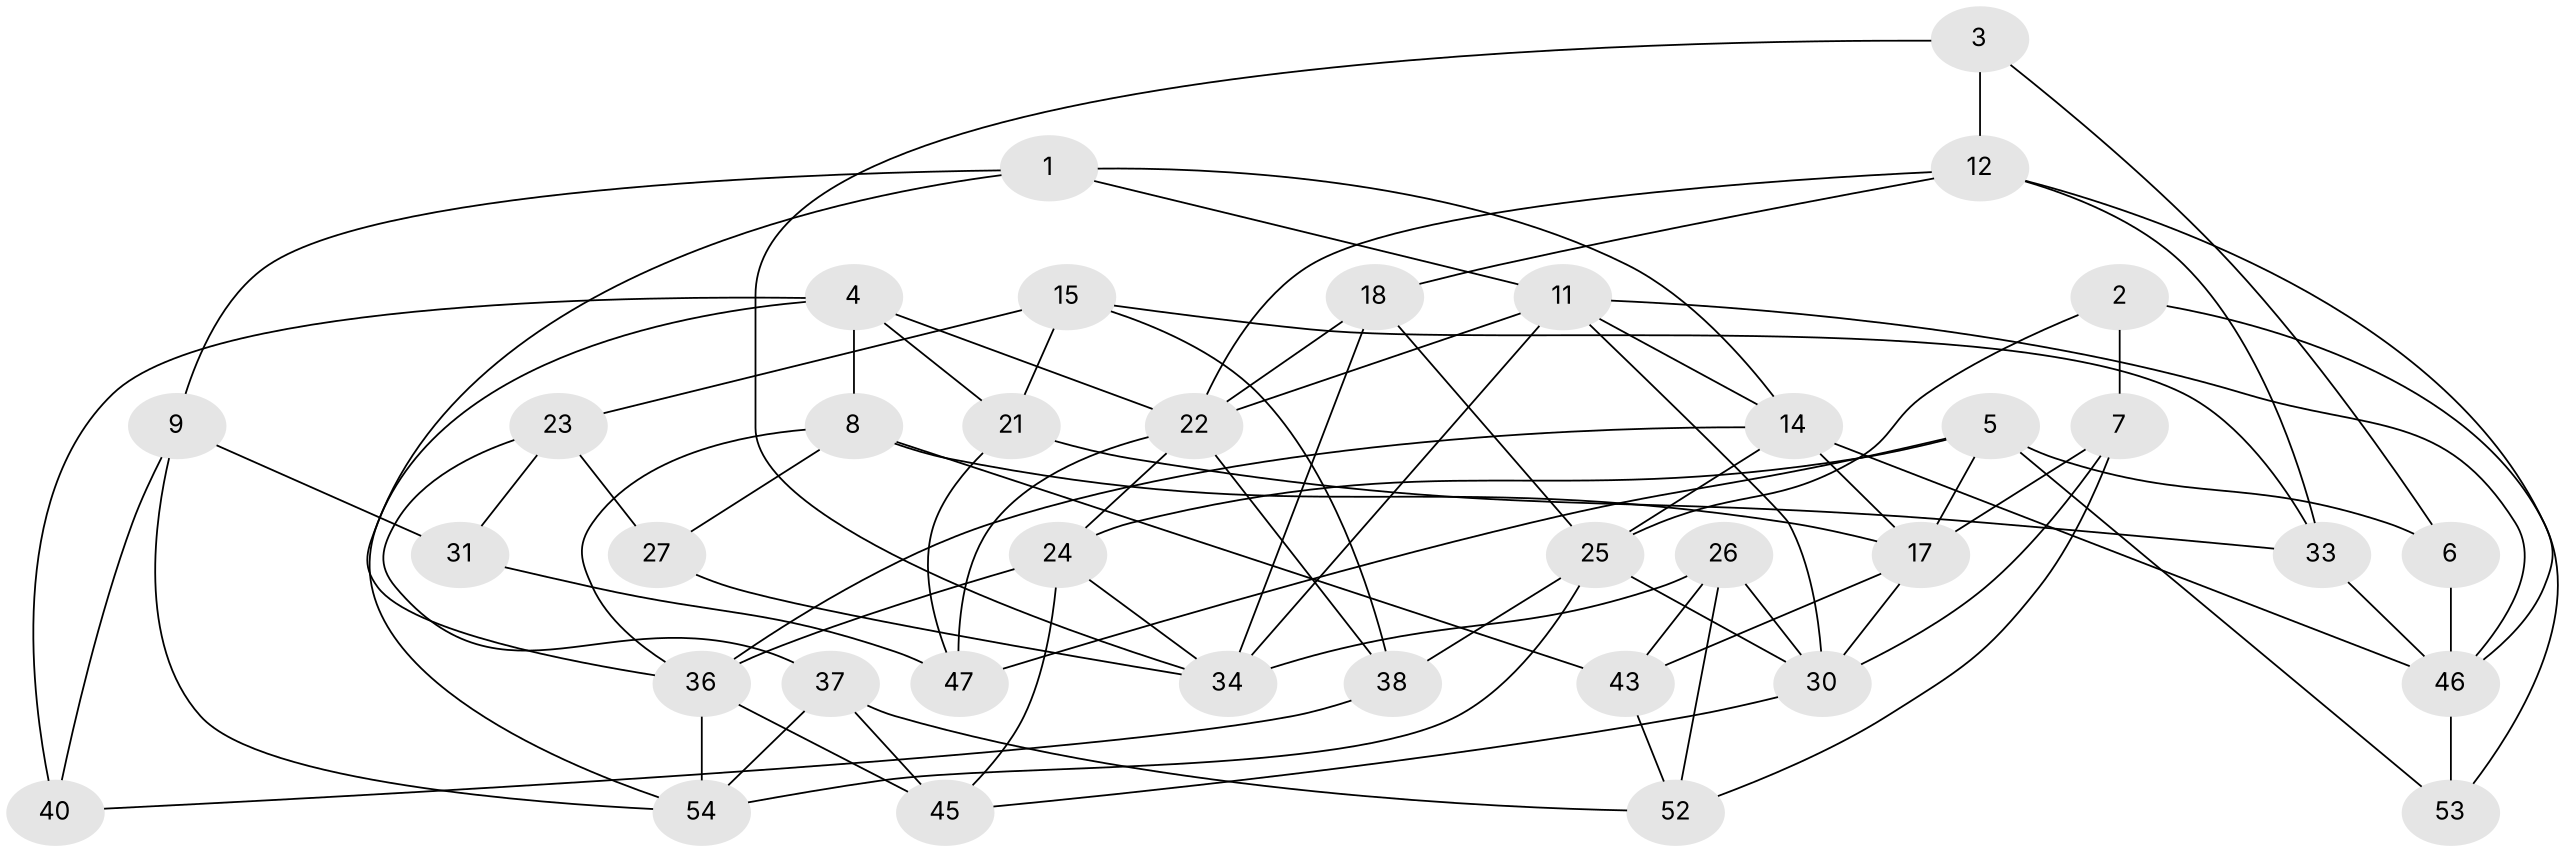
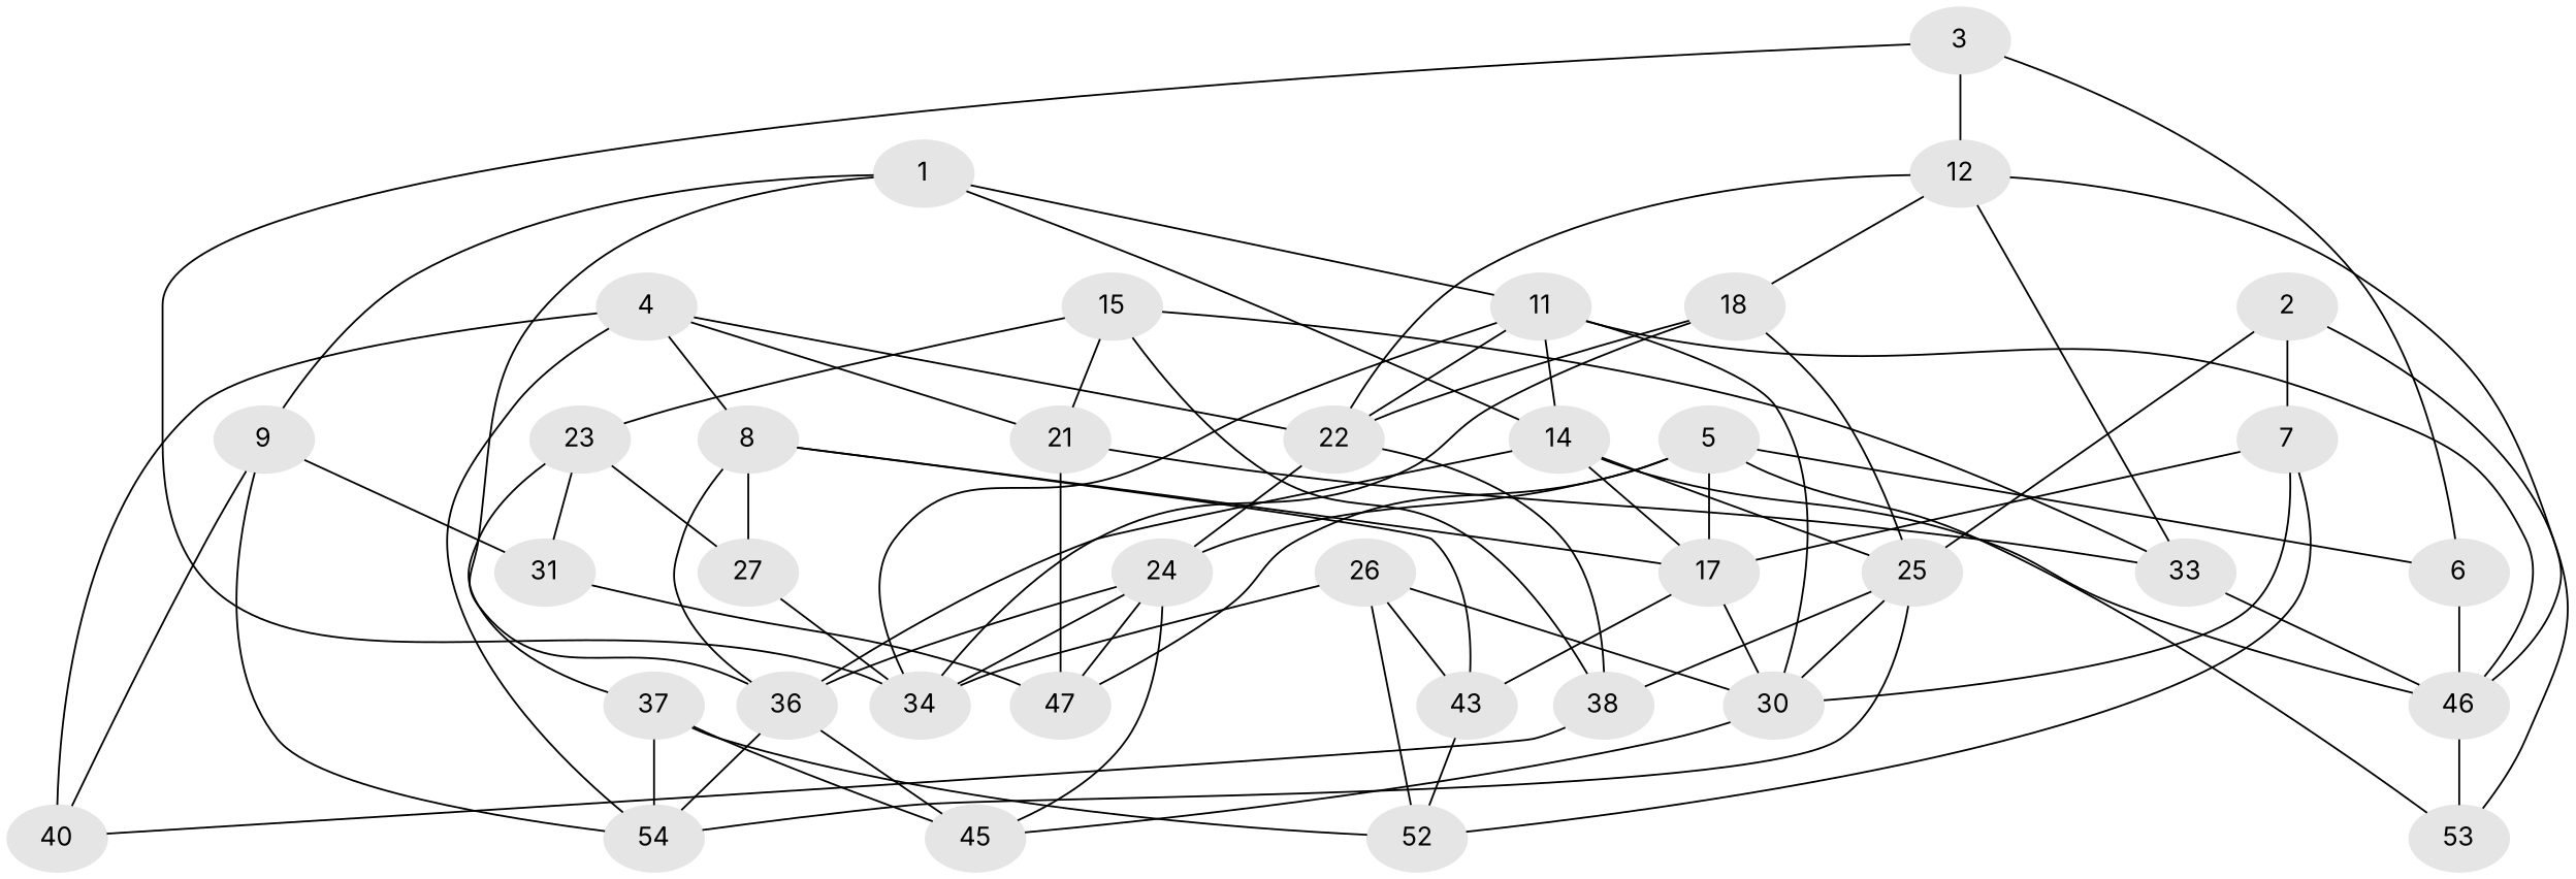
  graph {
    fontname=Inter
    node [color=gray90 fontname=Inter style=filled]
    edge [fontname=Inter]
    1
    9
    11 [super="+19"]
    14 [super="+42"]
    36 [super="+41"]
    40
    54 [super="+55"]
    31 [super="+48"]
    34 [super="+49"]
    22 [super="+29"]
    46 [super="+50"]
    30 [super="+44"]
    25 [super="+32"]
    17 [super="+20"]
    45
    2
    7
    53
    52
    8 [super="+28"]
    27
    43
    38
    3
    6
    12 [super="+13"]
    18
    33
    4 [super="+16"]
    21
    47
    24 [super="+39"]
    5 [super="+10"]
    15
    23 [super="+51"]
    37
    26
    1 -- 9
    1 -- 11
    1 -- 14
    1 -- 36
    9 -- 40
    9 -- 54
    9 -- 31
    11 -- 14
    11 -- 34
    11 -- 22
    11 -- 46
    11 -- 30
    14 -- 36
    14 -- 46
    14 -- 25
    14 -- 17
    36 -- 54
    36 -- 45
    31 -- 47
    22 -- 38
    22 -- 24
    46 -- 53
    30 -- 45
    25 -- 54
    25 -- 30
    25 -- 38
    17 -- 30
    17 -- 43
    2 -- 25
    2 -- 7
    2 -- 53
    7 -- 30
    7 -- 17
    7 -- 52
    8 -- 36
    8 -- 17
    8 -- 27
    8 -- 43
    27 -- 34
    43 -- 52
    38 -- 40
    3 -- 34
    3 -- 6
    3 -- 12 [weight=2]
    6 -- 46
    12 -- 22
    12 -- 46
    12 -- 18
    12 -- 33
    18 -- 34
    18 -- 22
    18 -- 25
    33 -- 46
    4 -- 40 [weight=2]
    4 -- 54
    4 -- 22
    4 -- 8
    4 -- 21
    21 -- 33
    21 -- 47
    24 -- 36
    24 -- 34
    24 -- 45
-   22 -- 47
+   24 -- 47
    5 -- 17
    5 -- 53
    5 -- 6 [weight=2]
    5 -- 47
    5 -- 24
    15 -- 38
    15 -- 33
    15 -- 21
    15 -- 23
    23 -- 31 [weight=2]
    23 -- 27 [weight=2]
    23 -- 37
    37 -- 54
    37 -- 45
    37 -- 52
    26 -- 34
    26 -- 30
    26 -- 52
    26 -- 43
  }
